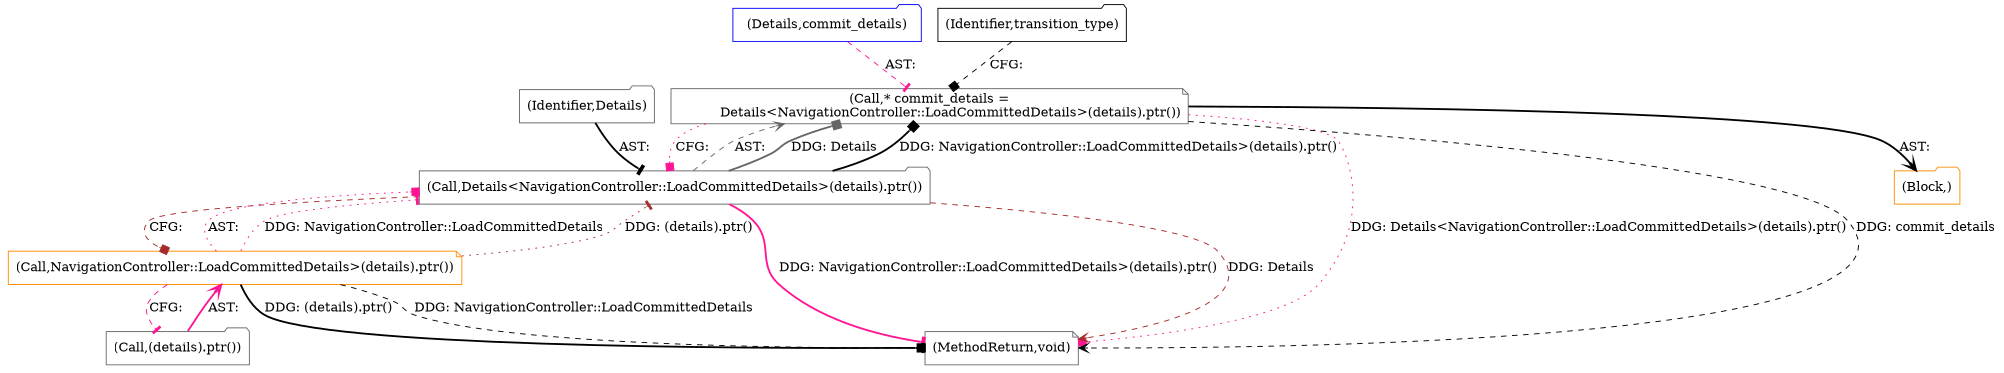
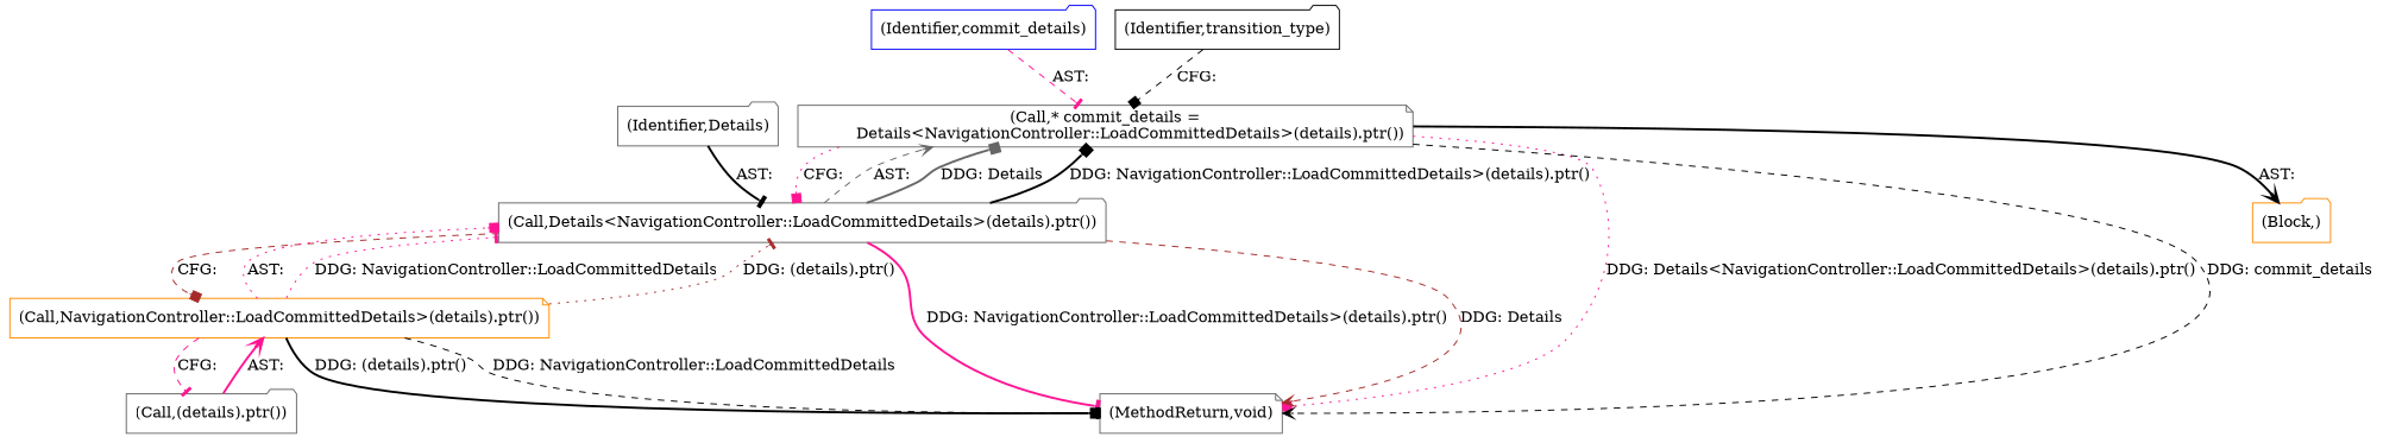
  digraph {
    node [color=gray40 shape=folder]
    edge [arrowhead=box color=deeppink style=dashed]
    n1 [label="(Call,* commit_details =\n          Details<NavigationController::LoadCommittedDetails>(details).ptr())" shape=note]
    n2 [label="(Call,Details<NavigationController::LoadCommittedDetails>(details).ptr())"]
    n3 [color=darkorange label="(Block,)"]
    n4 [label="(MethodReturn,void)" shape=note]
    n5 [color=darkorange label="(Call,NavigationController::LoadCommittedDetails>(details).ptr())" shape=note]
    n6 [label="(Call,(details).ptr())"]
    n7 [label="(Identifier,Details)"]
-   n8 [color=blue label="(Details,commit_details)"]
+   n8 [color=blue label="(Identifier,commit_details)"]
    n9 [color=black label="(Identifier,transition_type)"]
    n1 -> n2 [label="CFG: " style=dotted]
    n1 -> n3 [arrowhead=vee color=black label="AST: " style=bold]
    n1 -> n4 [label="DDG: Details<NavigationController::LoadCommittedDetails>(details).ptr()" style=dotted]
    n1 -> n4 [arrowhead=vee color=black label="DDG: commit_details"]
    n2 -> n1 [arrowhead=vee color=gray40 label="AST: "]
    n2 -> n1 [color=gray40 label="DDG: Details" style=bold]
    n2 -> n1 [color=black label="DDG: NavigationController::LoadCommittedDetails>(details).ptr()" style=bold]
    n2 -> n4 [arrowhead=tee label="DDG: NavigationController::LoadCommittedDetails>(details).ptr()" style=bold]
    n2 -> n4 [arrowhead=vee color=brown label="DDG: Details"]
    n2 -> n5 [color=brown label="CFG: "]
    n5 -> n2 [label="AST: " style=dotted]
    n5 -> n2 [arrowhead=tee label="DDG: NavigationController::LoadCommittedDetails" style=dotted]
    n5 -> n2 [arrowhead=tee color=brown label="DDG: (details).ptr()" style=dotted]
    n5 -> n4 [color=black label="DDG: (details).ptr()" style=bold]
    n5 -> n4 [arrowhead=tee color=black label="DDG: NavigationController::LoadCommittedDetails"]
    n5 -> n6 [arrowhead=tee label="CFG: "]
    n6 -> n5 [arrowhead=vee label="AST: " style=bold]
    n7 -> n2 [arrowhead=tee color=black label="AST: " style=bold]
    n8 -> n1 [arrowhead=tee label="AST: "]
    n9 -> n1 [color=black label="CFG: "]
  }
